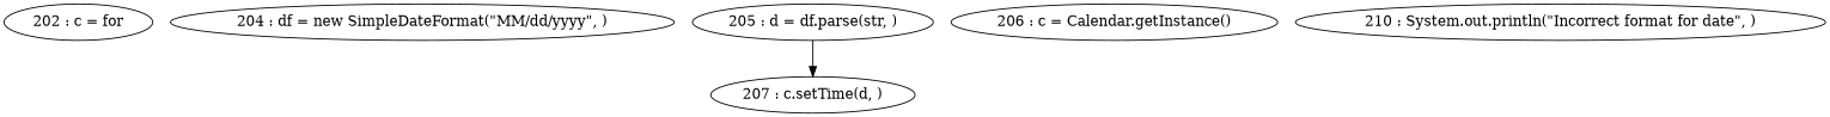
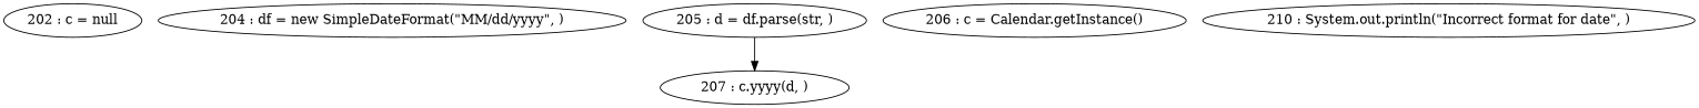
  digraph {
-   "202 : c = null" [label="202 : c = for"]
+   "202 : c = null"
    "204 : df = new SimpleDateFormat(\"MM/dd/yyyy\", )"
    "205 : d = df.parse(str, )"
-   "207 : c.setTime(d, )"
+   "207 : c.setTime(d, )" [label="207 : c.yyyy(d, )"]
    "206 : c = Calendar.getInstance()"
    "210 : System.out.println(\"Incorrect format for date\", )"
    "205 : d = df.parse(str, )" -> "207 : c.setTime(d, )"
  }
